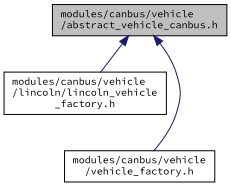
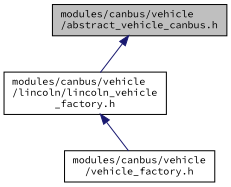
  digraph {
    fontname="Source Code Pro"
    node [color=black fillcolor=white fontname="Source Code Pro" fontsize=10 shape=record style=filled]
    edge [color=midnightblue dir=back fontname="Source Code Pro" fontsize=10 labelfontname=Helvetica labelfontsize=10 style=solid]
    n1 [fillcolor=grey75 fontcolor=black height=0.2 label="modules/canbus/vehicle\l/abstract_vehicle_canbus.h" width=0.4]
    n2 [height=0.2 label="modules/canbus/vehicle\l/lincoln/lincoln_vehicle\l_factory.h" width=0.4]
    n3 [height=0.2 label="modules/canbus/vehicle\l/vehicle_factory.h" width=0.4]
    n1 -> n2
-   n1 -> n3
+   n2 -> n3
  }
